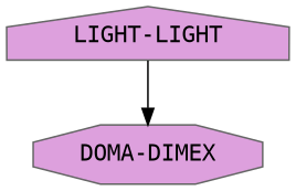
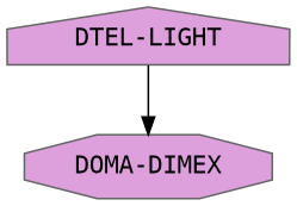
  digraph {
    fontname="DejaVu Sans Mono"
    node [color=gray40 style=filled fillcolor=plum fontname="DejaVu Sans Mono"]
-   "DTEL-LIGHT" [shape=house label="LIGHT-LIGHT"]
+   "DTEL-LIGHT" [shape=house]
    "DOMA-DIMEX" [shape=octagon]
    "DTEL-LIGHT" -> "DOMA-DIMEX" [style=solid fontname="DejaVu Sans Mono"]
  }
